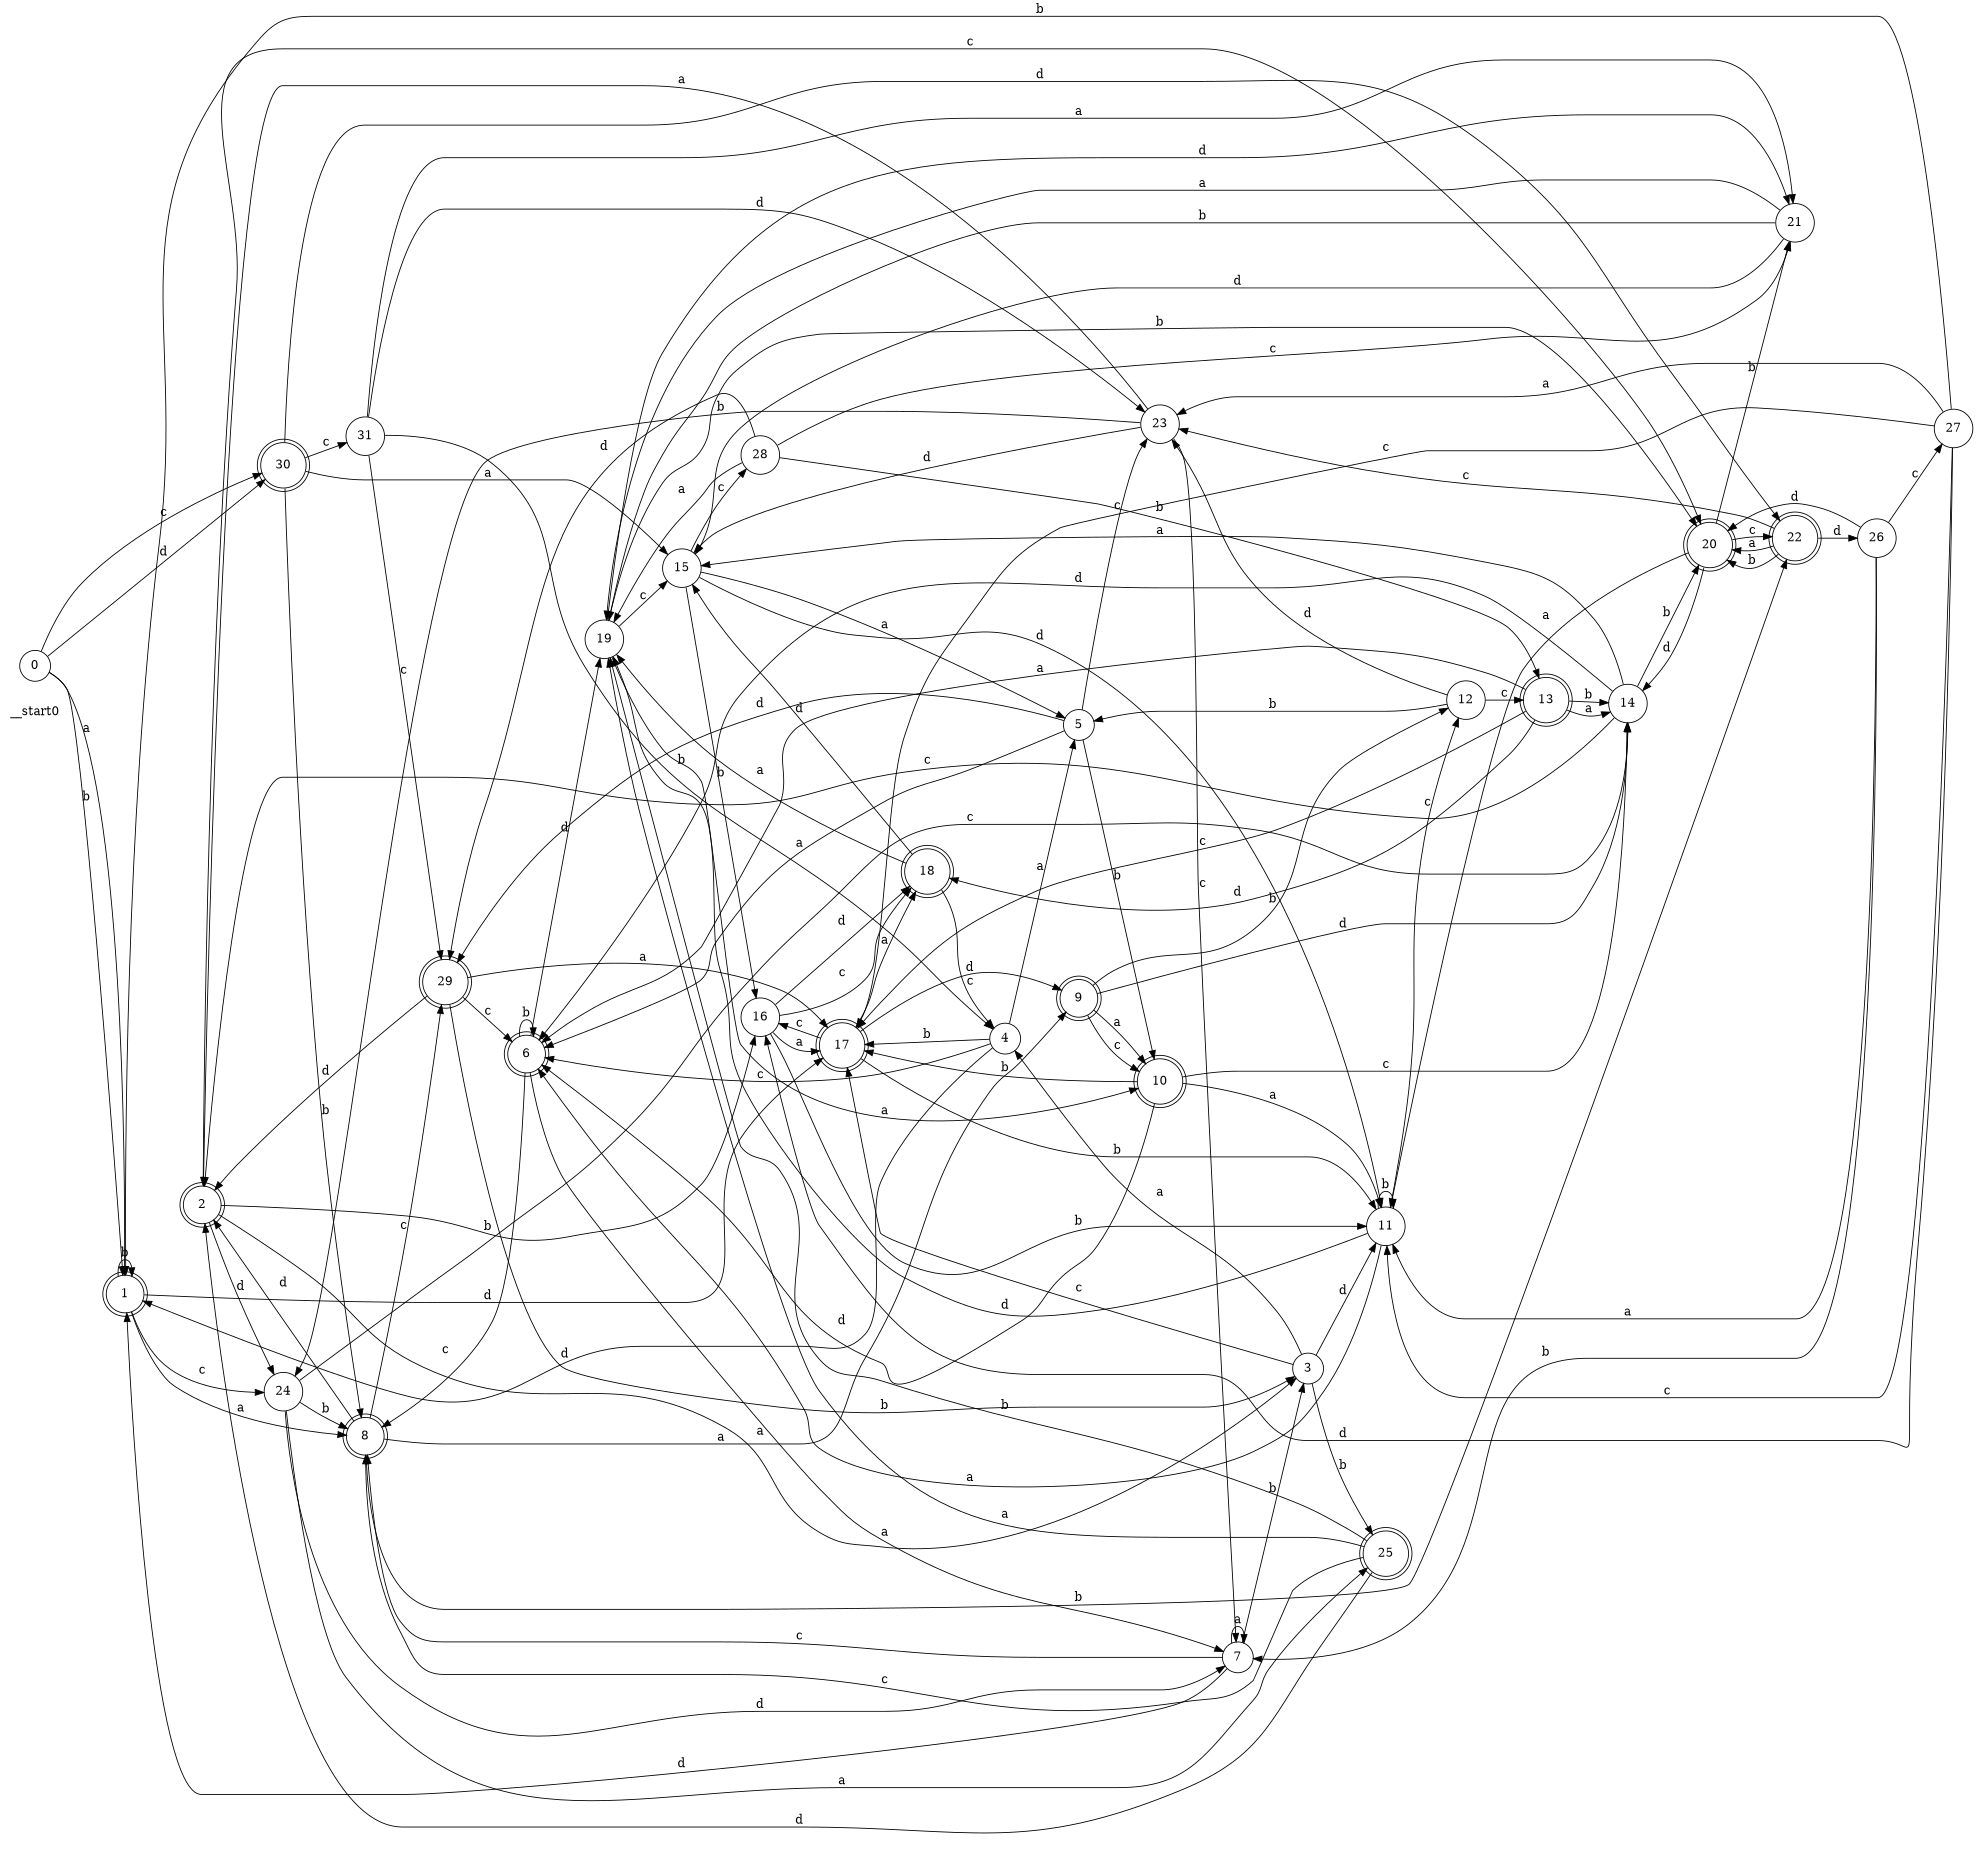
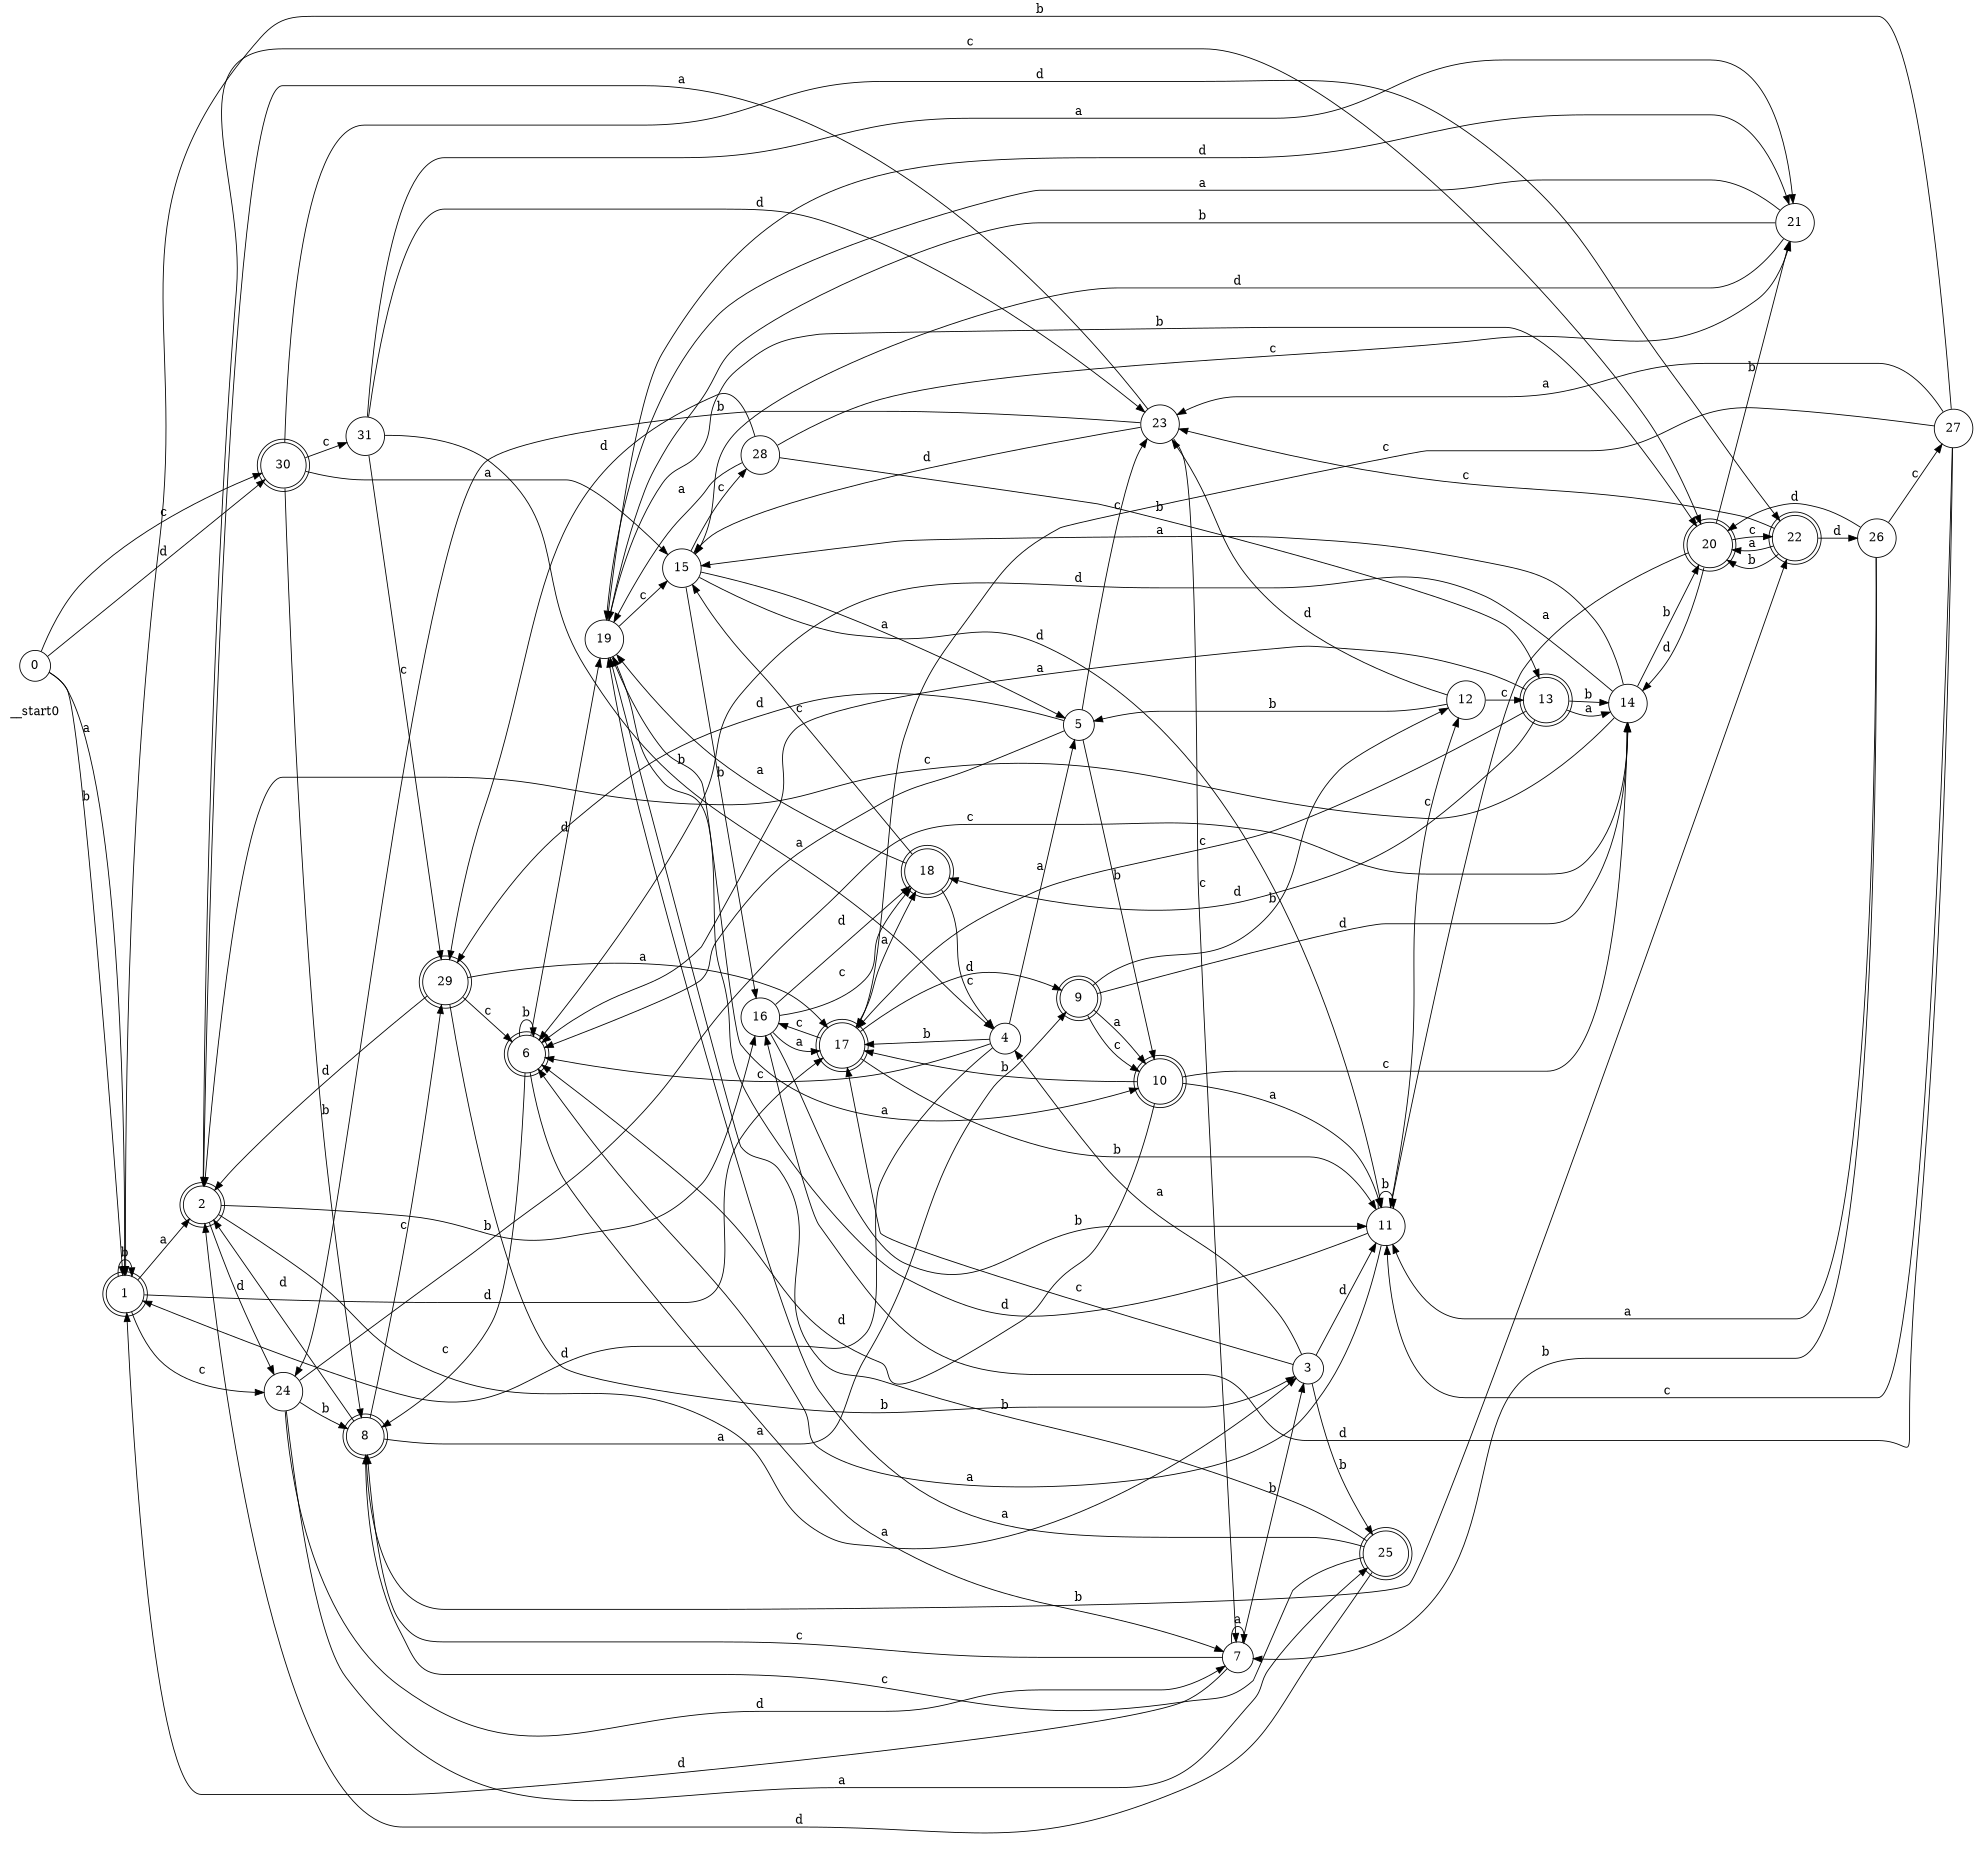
  digraph {
    rankdir=LR
    node [shape=circle color=black fillcolor=white style=filled]
    __start0 [shape=none color="" fillcolor="" style=""]
    n2 [label=0]
    n3 [label=1 shape=doublecircle style="rounded,filled"]
    n4 [label=30 shape=doublecircle style="rounded,filled"]
    n5 [label=2 shape=doublecircle style="rounded,filled"]
    n6 [label=17 shape=doublecircle style="rounded,filled"]
    n7 [label=24]
    n8 [label=8 shape=doublecircle style="rounded,filled"]
    n9 [label=22 shape=doublecircle style="rounded,filled"]
    n10 [label=15]
    n11 [label=31]
    n12 [label=3]
    n13 [label=16]
    n14 [label=20 shape=doublecircle style="rounded,filled"]
    n15 [label=11]
    n16 [label=9 shape=doublecircle style="rounded,filled"]
    n17 [label=18 shape=doublecircle style="rounded,filled"]
    n18 [label=25 shape=doublecircle style="rounded,filled"]
    n19 [label=7]
    n20 [label=14]
    n21 [label=4]
    n22 [label=21]
    n23 [label=5]
    n24 [label=6 shape=doublecircle style="rounded,filled"]
    n25 [label=19]
    n26 [label=12]
    n27 [label=10 shape=doublecircle style="rounded,filled"]
    n28 [label=23]
    n29 [label=29 shape=doublecircle style="rounded,filled"]
    n30 [label=26]
    n31 [label=13 shape=doublecircle style="rounded,filled"]
    n32 [label=28]
    n33 [label=27]
    n2 -> n3 [label=a]
    n2 -> n3 [label=b]
    n2 -> n4 [label=c]
    n2 -> n4 [label=d]
    n3 -> n3 [label=b]
-   n3 -> n8 [label=a]
+   n3 -> n5 [label=a]
    n3 -> n6 [label=d]
    n3 -> n7 [label=c]
    n4 -> n8 [label=b]
    n4 -> n9 [label=d]
    n4 -> n10 [label=a]
    n4 -> n11 [label=c]
    n5 -> n7 [label=d]
    n5 -> n12 [label=a]
    n5 -> n13 [label=b]
    n5 -> n14 [label=c]
    n6 -> n13 [label=c]
    n6 -> n15 [label=b]
    n6 -> n16 [label=d]
    n6 -> n17 [label=a]
    n7 -> n8 [label=b]
    n7 -> n18 [label=a]
    n7 -> n19 [label=d]
    n7 -> n20 [label=c]
    n8 -> n5 [label=d]
    n8 -> n9 [label=b]
    n8 -> n16 [label=a]
    n8 -> n29 [label=c]
    n9 -> n14 [label=a]
    n9 -> n14 [label=b]
    n9 -> n28 [label=c]
    n9 -> n30 [label=d]
    n10 -> n13 [label=b]
    n10 -> n15 [label=d]
    n10 -> n23 [label=a]
    n10 -> n32 [label=c]
    n11 -> n21 [label=b]
    n11 -> n22 [label=a]
    n11 -> n28 [label=d]
    n11 -> n29 [label=c]
    n12 -> n6 [label=c]
    n12 -> n15 [label=d]
    n12 -> n18 [label=b]
    n12 -> n21 [label=a]
    n13 -> n6 [label=a]
    n13 -> n15 [label=b]
    n13 -> n17 [label=c]
    n13 -> n17 [label=d]
    n14 -> n9 [label=c]
    n14 -> n15 [label=a]
    n14 -> n20 [label=d]
    n14 -> n22 [label=b]
    n15 -> n15 [label=b]
    n15 -> n24 [label=a]
    n15 -> n25 [label=d]
    n15 -> n26 [label=c]
    n16 -> n20 [label=d]
    n16 -> n26 [label=b]
    n16 -> n27 [label=a]
    n16 -> n27 [label=c]
-   n17 -> n10 [label=d]
+   n17 -> n10 [label=c]
    n17 -> n21 [label=c]
    n17 -> n25 [label=a]
    n18 -> n5 [label=d]
    n18 -> n8 [label=c]
    n18 -> n25 [label=a]
    n18 -> n25 [label=b]
    n19 -> n3 [label=d]
    n19 -> n8 [label=c]
    n19 -> n12 [label=b]
    n19 -> n19 [label=a]
    n20 -> n5 [label=c]
    n20 -> n10 [label=a]
    n20 -> n14 [label=b]
    n20 -> n24 [label=d]
    n21 -> n3 [label=d]
    n21 -> n6 [label=b]
    n21 -> n23 [label=a]
    n21 -> n24 [label=c]
    n22 -> n10 [label=d]
    n22 -> n25 [label=a]
    n22 -> n25 [label=b]
    n23 -> n24 [label=a]
    n23 -> n27 [label=b]
    n23 -> n28 [label=c]
    n23 -> n29 [label=d]
    n24 -> n8 [label=c]
    n24 -> n19 [label=a]
    n24 -> n24 [label=b]
    n24 -> n25 [label=d]
    n25 -> n10 [label=c]
    n25 -> n14 [label=b]
    n25 -> n22 [label=d]
    n25 -> n27 [label=a]
    n26 -> n23 [label=b]
    n26 -> n28 [label=d]
    n26 -> n31 [label=c]
    n27 -> n6 [label=b]
    n27 -> n15 [label=a]
    n27 -> n20 [label=c]
    n27 -> n24 [label=d]
    n28 -> n5 [label=a]
    n28 -> n7 [label=b]
    n28 -> n10 [label=d]
    n28 -> n19 [label=c]
    n29 -> n5 [label=d]
    n29 -> n6 [label=a]
    n29 -> n12 [label=b]
    n29 -> n24 [label=c]
    n30 -> n14 [label=d]
    n30 -> n15 [label=a]
    n30 -> n19 [label=b]
    n30 -> n33 [label=c]
    n31 -> n6 [label=c]
    n31 -> n17 [label=d]
    n31 -> n20 [label=a]
    n31 -> n20 [label=b]
    n31 -> n24 [label=a]
    n32 -> n22 [label=c]
    n32 -> n25 [label=a]
    n32 -> n29 [label=d]
    n32 -> n31 [label=b]
    n33 -> n3 [label=b]
    n33 -> n6 [label=c]
    n33 -> n13 [label=d]
    n33 -> n15 [label=c]
    n33 -> n28 [label=a]
  }
